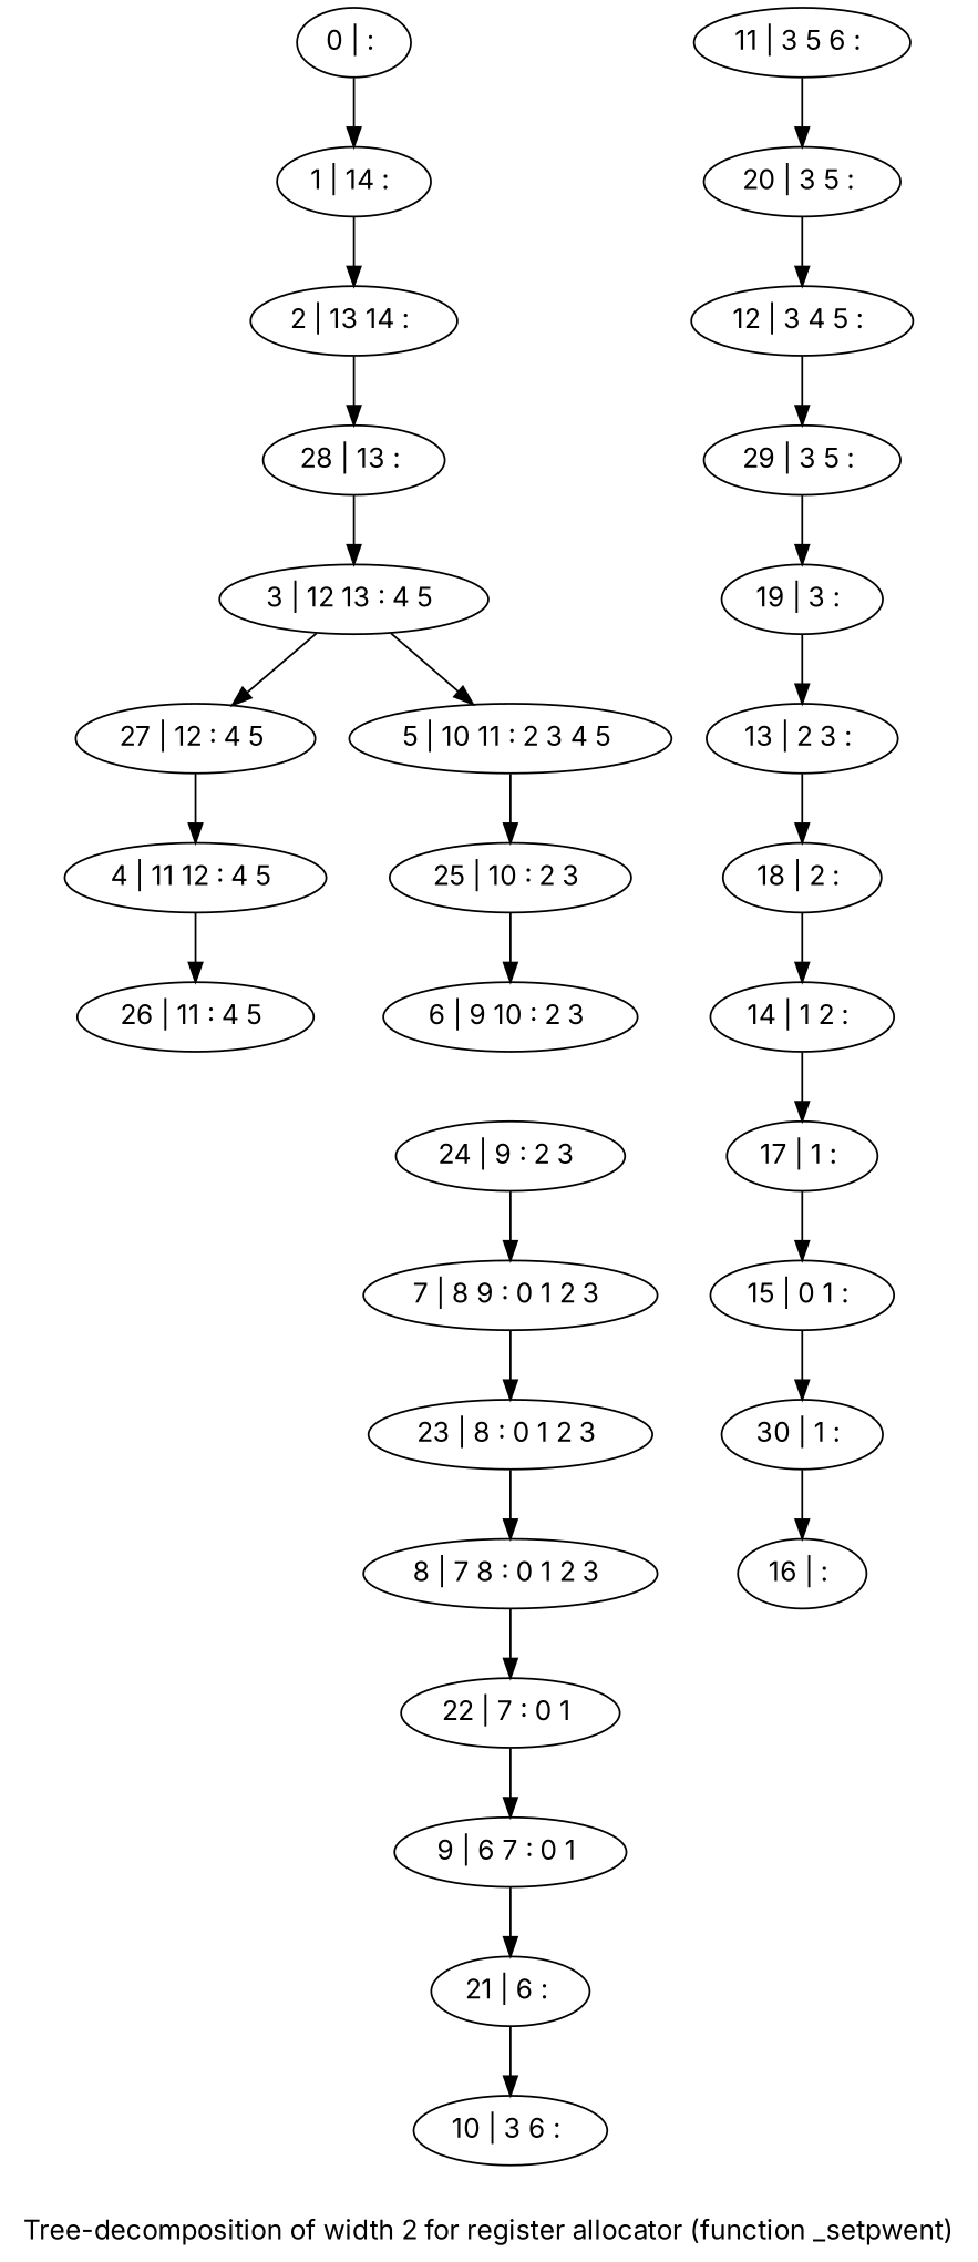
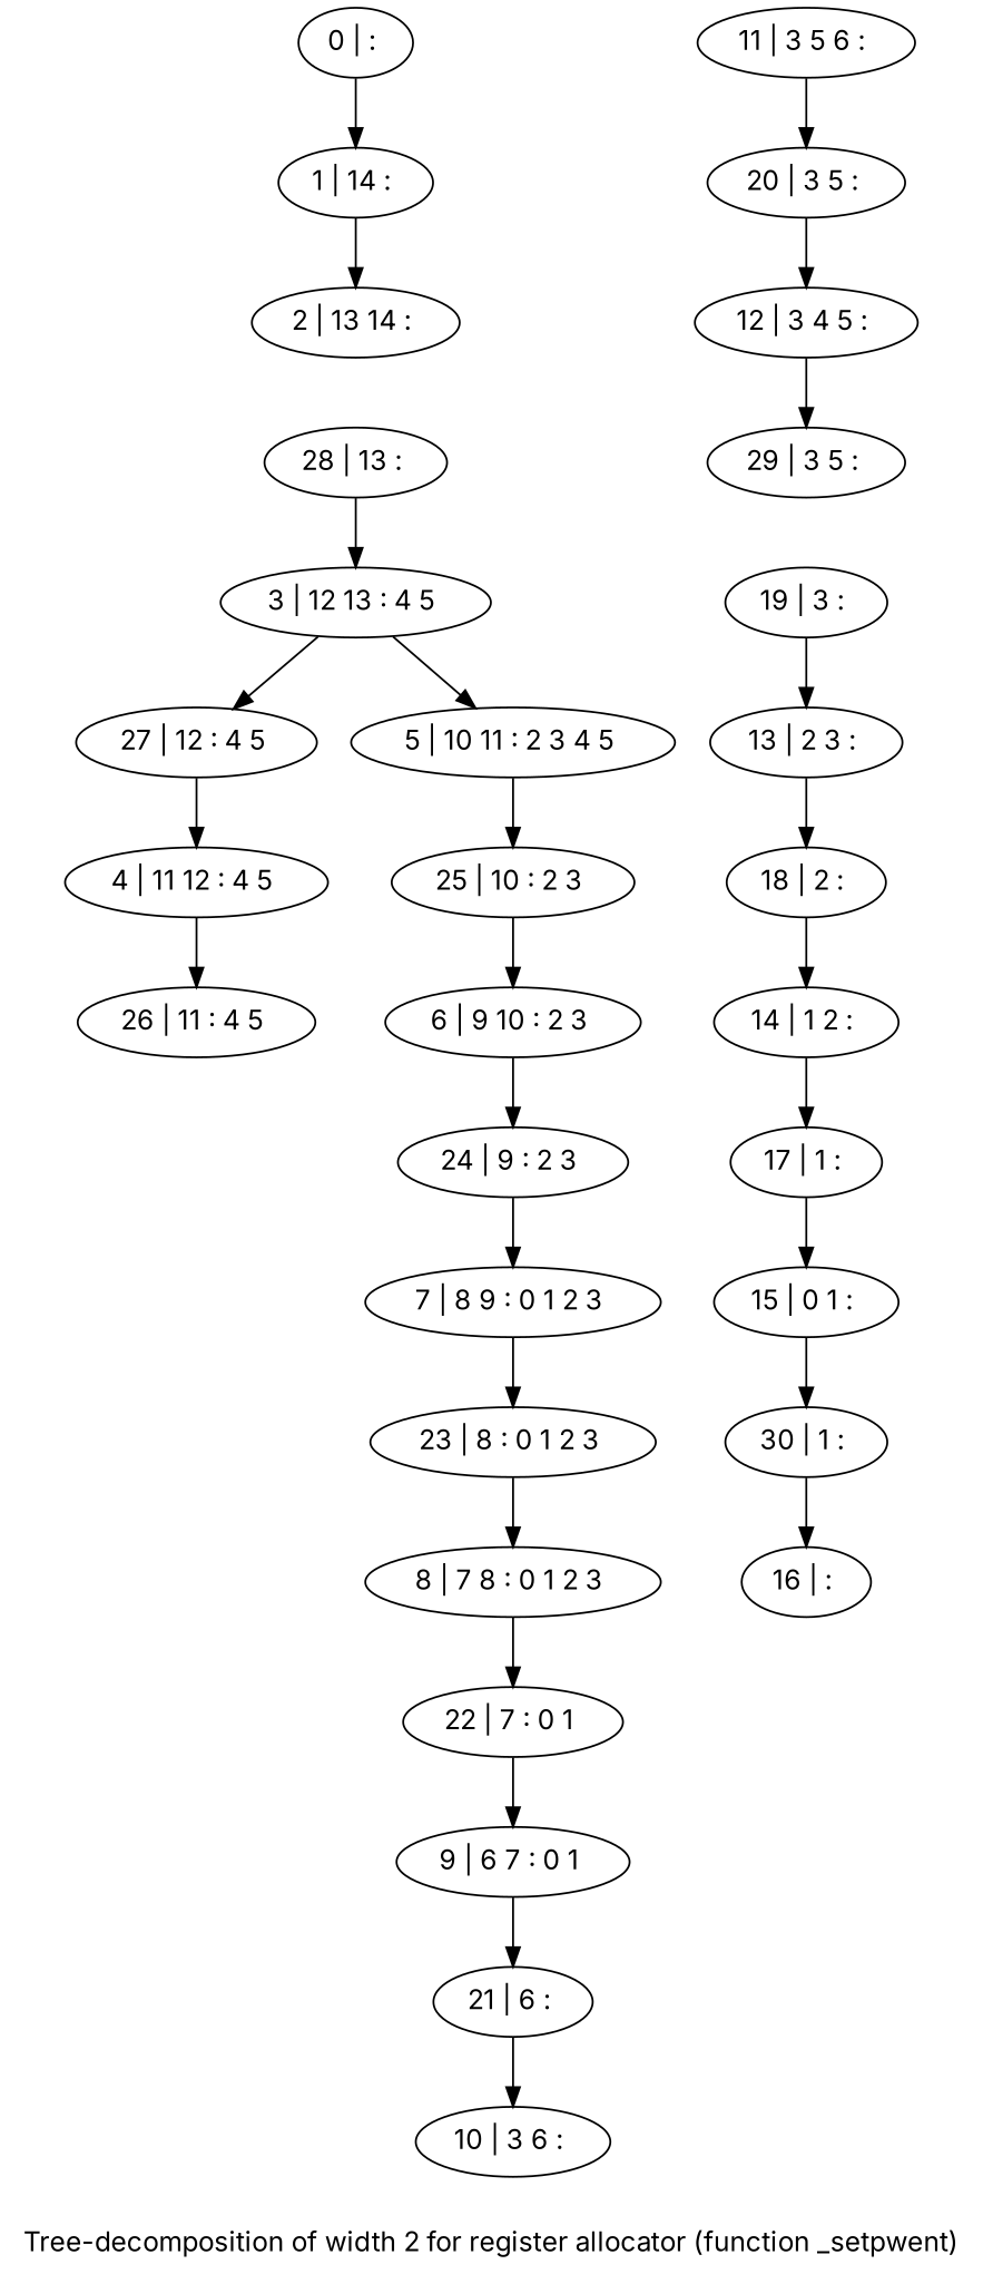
  digraph {
    fontname=Inter
    label="Tree-decomposition of width 2 for register allocator (function _setpwent)"
    node [fontname=Inter]
    edge [fontname=Inter]
    n1 [label="0 | : "]
    n2 [label="1 | 14 : "]
    n3 [label="2 | 13 14 : "]
    n4 [label="28 | 13 : "]
    n5 [label="3 | 12 13 : 4 5 "]
    n6 [label="27 | 12 : 4 5 "]
    n7 [label="5 | 10 11 : 2 3 4 5 "]
    n8 [label="4 | 11 12 : 4 5 "]
    n9 [label="26 | 11 : 4 5 "]
    n10 [label="25 | 10 : 2 3 "]
    n11 [label="6 | 9 10 : 2 3 "]
    n12 [label="24 | 9 : 2 3 "]
    n13 [label="7 | 8 9 : 0 1 2 3 "]
    n14 [label="23 | 8 : 0 1 2 3 "]
    n15 [label="8 | 7 8 : 0 1 2 3 "]
    n16 [label="22 | 7 : 0 1 "]
    n17 [label="9 | 6 7 : 0 1 "]
    n18 [label="21 | 6 : "]
    n19 [label="10 | 3 6 : "]
    n20 [label="11 | 3 5 6 : "]
    n21 [label="20 | 3 5 : "]
    n22 [label="12 | 3 4 5 : "]
    n23 [label="29 | 3 5 : "]
    n24 [label="19 | 3 : "]
    n25 [label="13 | 2 3 : "]
    n26 [label="18 | 2 : "]
    n27 [label="14 | 1 2 : "]
    n28 [label="17 | 1 : "]
    n29 [label="15 | 0 1 : "]
    n30 [label="30 | 1 : "]
    n31 [label="16 | : "]
    n1 -> n2
    n2 -> n3
-   n3 -> n4
    n4 -> n5
    n5 -> n6
    n5 -> n7
    n6 -> n8
    n7 -> n10
    n8 -> n9
    n10 -> n11
+   n11 -> n12
    n12 -> n13
    n13 -> n14
    n14 -> n15
    n15 -> n16
    n16 -> n17
    n17 -> n18
    n18 -> n19
    n20 -> n21
    n21 -> n22
    n22 -> n23
-   n23 -> n24
    n24 -> n25
    n25 -> n26
    n26 -> n27
    n27 -> n28
    n28 -> n29
    n29 -> n30
    n30 -> n31
  }
